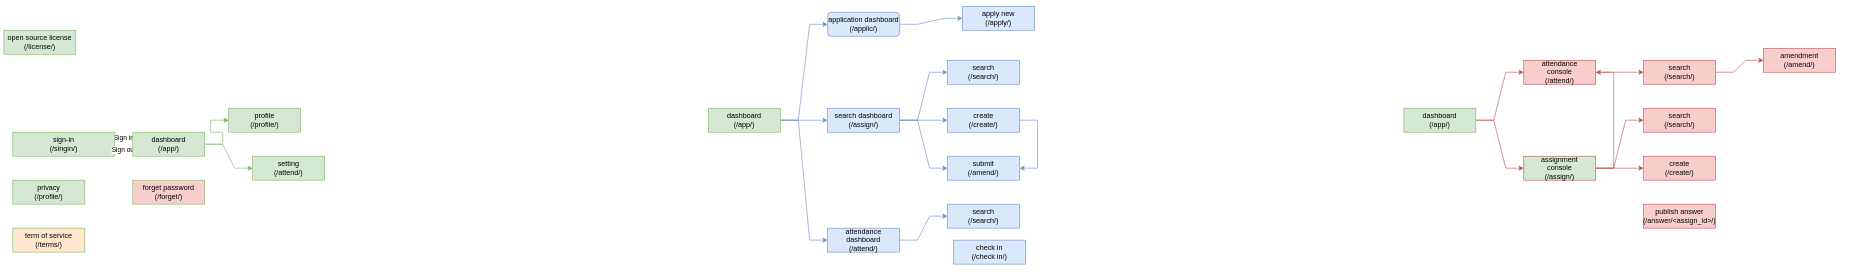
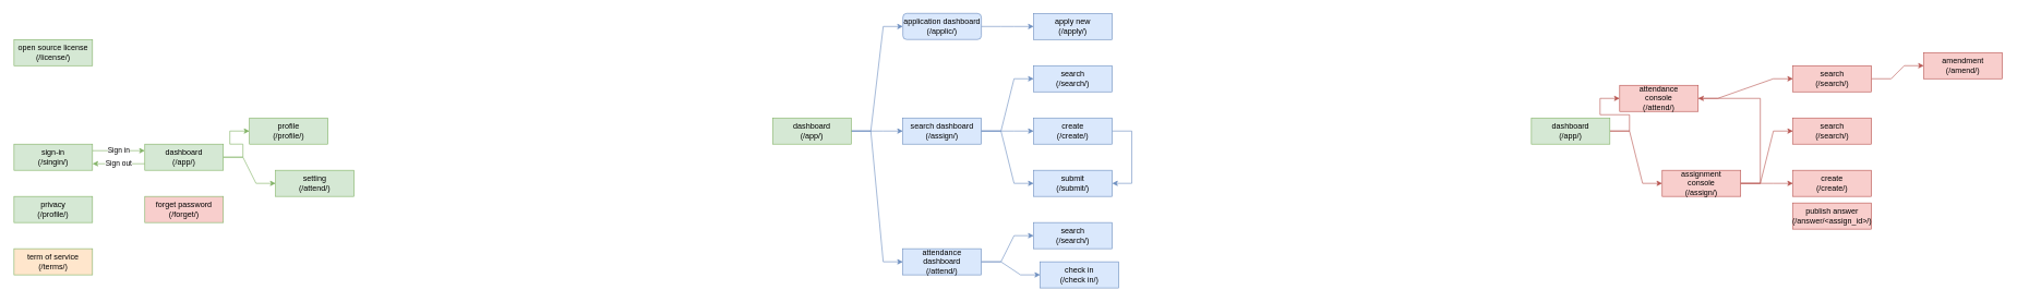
  <mxCell id="0" />
  <mxCell id="1" parent="0" />
  <mxCell id="2" value="Sign in" style="edgeStyle=orthogonalEdgeStyle;rounded=0;orthogonalLoop=1;jettySize=auto;html=1;entryX=0;entryY=0.25;entryDx=0;entryDy=0;exitX=1;exitY=0.25;exitDx=0;exitDy=0;fillColor=#d5e8d4;strokeColor=#82b366;" parent="1" source="3" target="10" edge="1"><mxGeometry relative="1" as="geometry" /></mxCell>
- <mxCell id="3" value="sign-in&lt;br&gt;(/singin/)" style="rounded=0;whiteSpace=wrap;html=1;fillColor=#d5e8d4;strokeColor=#82b366;" parent="1" vertex="1"><mxGeometry x="20" y="220" width="170" height="40" as="geometry" /></mxCell>
+ <mxCell id="3" value="sign-in&lt;br&gt;(/singin/)" style="rounded=0;whiteSpace=wrap;html=1;fillColor=#d5e8d4;strokeColor=#82b366;" parent="1" vertex="1"><mxGeometry x="20" y="220" width="120" height="40" as="geometry" /></mxCell>
  <mxCell id="4" value="forget password&lt;br&gt;(/forget/)" style="rounded=0;whiteSpace=wrap;html=1;fillColor=#f8cecc;strokeColor=#82b366;" vertex="1" parent="1"><mxGeometry x="220" y="300" width="120" height="40" as="geometry" /></mxCell>
  <mxCell id="5" value="Sign out" style="rounded=0;orthogonalLoop=1;jettySize=auto;html=1;entryX=1;entryY=0.75;entryDx=0;entryDy=0;exitX=0;exitY=0.75;exitDx=0;exitDy=0;fillColor=#d5e8d4;strokeColor=#82b366;" parent="1" source="10" target="3" edge="1"><mxGeometry relative="1" as="geometry"><mxPoint x="220" y="320" as="targetPoint" /></mxGeometry></mxCell>
  <mxCell id="6" value="" style="edgeStyle=entityRelationEdgeStyle;rounded=0;orthogonalLoop=1;jettySize=auto;html=1;fillColor=#dae8fc;strokeColor=#6c8ebf;" parent="1" source="47" target="28" edge="1"><mxGeometry relative="1" as="geometry" /></mxCell>
  <mxCell id="7" value="" style="edgeStyle=entityRelationEdgeStyle;rounded=0;orthogonalLoop=1;jettySize=auto;html=1;fillColor=#dae8fc;strokeColor=#6c8ebf;" parent="1" source="47" target="25" edge="1"><mxGeometry relative="1" as="geometry" /></mxCell>
  <mxCell id="8" value="" style="edgeStyle=entityRelationEdgeStyle;rounded=0;orthogonalLoop=1;jettySize=auto;html=1;fillColor=#d5e8d4;strokeColor=#82b366;" parent="1" source="10" target="22" edge="1"><mxGeometry relative="1" as="geometry" /></mxCell>
  <mxCell id="9" value="" style="edgeStyle=entityRelationEdgeStyle;rounded=0;orthogonalLoop=1;jettySize=auto;html=1;fillColor=#f8cecc;strokeColor=#b85450;" parent="1" source="48" target="13" edge="1"><mxGeometry relative="1" as="geometry" /></mxCell>
  <mxCell id="10" value="dashboard&lt;br&gt;(/app/)" style="rounded=0;whiteSpace=wrap;html=1;fillColor=#d5e8d4;strokeColor=#82b366;" parent="1" vertex="1"><mxGeometry x="220" y="220" width="120" height="40" as="geometry" /></mxCell>
  <mxCell id="11" value="" style="edgeStyle=entityRelationEdgeStyle;rounded=0;orthogonalLoop=1;jettySize=auto;html=1;fillColor=#f8cecc;strokeColor=#b85450;" parent="1" source="13" target="40" edge="1"><mxGeometry relative="1" as="geometry" /></mxCell>
  <mxCell id="12" value="" style="edgeStyle=entityRelationEdgeStyle;rounded=0;orthogonalLoop=1;jettySize=auto;html=1;fillColor=#f8cecc;strokeColor=#b85450;" parent="1" source="48" target="15" edge="1"><mxGeometry relative="1" as="geometry" /></mxCell>
- <mxCell id="13" value="attendance&lt;br&gt;console&lt;br&gt;(/attend/)" style="rounded=0;whiteSpace=wrap;html=1;fillColor=#f8cecc;strokeColor=#b85450;" parent="1" vertex="1"><mxGeometry x="2540" y="100" width="120" height="40" as="geometry" /></mxCell>
+ <mxCell id="13" value="attendance&lt;br&gt;console&lt;br&gt;(/attend/)" style="rounded=0;whiteSpace=wrap;html=1;fillColor=#f8cecc;strokeColor=#b85450;" parent="1" vertex="1"><mxGeometry x="2475" y="130" width="120" height="40" as="geometry" /></mxCell>
  <mxCell id="14" value="" style="edgeStyle=entityRelationEdgeStyle;rounded=0;orthogonalLoop=1;jettySize=auto;html=1;fillColor=#f8cecc;strokeColor=#b85450;" parent="1" source="15" target="18" edge="1"><mxGeometry relative="1" as="geometry" /></mxCell>
- <mxCell id="15" value="assignment&lt;br&gt;console&lt;br&gt;(/assign/)" style="rounded=0;whiteSpace=wrap;html=1;fillColor=#d5e8d4;strokeColor=#b85450;" parent="1" vertex="1"><mxGeometry x="2540" y="260" width="120" height="40" as="geometry" /></mxCell>
+ <mxCell id="15" value="assignment&lt;br&gt;console&lt;br&gt;(/assign/)" style="rounded=0;whiteSpace=wrap;html=1;fillColor=#f8cecc;strokeColor=#b85450;" parent="1" vertex="1"><mxGeometry x="2540" y="260" width="120" height="40" as="geometry" /></mxCell>
  <mxCell id="16" value="" style="edgeStyle=entityRelationEdgeStyle;rounded=0;orthogonalLoop=1;jettySize=auto;html=1;fillColor=#f8cecc;strokeColor=#b85450;" parent="1" source="15" target="20" edge="1"><mxGeometry relative="1" as="geometry" /></mxCell>
  <mxCell id="17" value="" style="edgeStyle=entityRelationEdgeStyle;rounded=0;orthogonalLoop=1;jettySize=auto;html=1;fillColor=#f8cecc;strokeColor=#b85450;" edge="1" parent="1" source="15" target="13"><mxGeometry relative="1" as="geometry" /></mxCell>
  <mxCell id="18" value="create&lt;br&gt;(/create/)" style="rounded=0;whiteSpace=wrap;html=1;fillColor=#f8cecc;strokeColor=#b85450;" parent="1" vertex="1"><mxGeometry x="2740" y="260" width="120" height="40" as="geometry" /></mxCell>
- <mxCell id="19" value="publish answer&lt;br&gt;(/answer/&amp;lt;assign_id&amp;gt;/)" style="rounded=0;whiteSpace=wrap;html=1;fillColor=#f8cecc;strokeColor=#b85450;" vertex="1" parent="1"><mxGeometry x="2740" y="340" width="120" height="40" as="geometry" /></mxCell>
+ <mxCell id="19" value="publish answer&lt;br&gt;(/answer/&amp;lt;assign_id&amp;gt;/)" style="rounded=0;whiteSpace=wrap;html=1;fillColor=#f8cecc;strokeColor=#b85450;" vertex="1" parent="1"><mxGeometry x="2740" y="310" width="120" height="40" as="geometry" /></mxCell>
  <mxCell id="20" value="search&lt;br&gt;(/search/)" style="rounded=0;whiteSpace=wrap;html=1;fillColor=#f8cecc;strokeColor=#b85450;" parent="1" vertex="1"><mxGeometry x="2740" y="180" width="120" height="40" as="geometry" /></mxCell>
  <mxCell id="21" value="" style="edgeStyle=entityRelationEdgeStyle;rounded=0;orthogonalLoop=1;jettySize=auto;html=1;fillColor=#d5e8d4;strokeColor=#82b366;" parent="1" source="10" target="23" edge="1"><mxGeometry relative="1" as="geometry" /></mxCell>
  <mxCell id="22" value="profile&lt;br&gt;(/profile/)" style="rounded=0;whiteSpace=wrap;html=1;fillColor=#d5e8d4;strokeColor=#82b366;" parent="1" vertex="1"><mxGeometry x="380" y="180" width="120" height="40" as="geometry" /></mxCell>
  <mxCell id="23" value="setting&lt;br&gt;(/attend/)" style="rounded=0;whiteSpace=wrap;html=1;fillColor=#d5e8d4;strokeColor=#82b366;" parent="1" vertex="1"><mxGeometry x="420" y="260" width="120" height="40" as="geometry" /></mxCell>
  <mxCell id="24" value="" style="edgeStyle=entityRelationEdgeStyle;rounded=0;orthogonalLoop=1;jettySize=auto;html=1;fillColor=#dae8fc;strokeColor=#6c8ebf;" parent="1" source="25" target="42" edge="1"><mxGeometry relative="1" as="geometry"><mxPoint x="1579" y="360" as="targetPoint" /></mxGeometry></mxCell>
  <mxCell id="25" value="attendance dashboard&lt;br&gt;(/attend/)" style="rounded=0;whiteSpace=wrap;html=1;fillColor=#dae8fc;strokeColor=#6c8ebf;" parent="1" vertex="1"><mxGeometry x="1379" y="380" width="120" height="40" as="geometry" /></mxCell>
  <mxCell id="26" value="" style="edgeStyle=entityRelationEdgeStyle;rounded=0;orthogonalLoop=1;jettySize=auto;html=1;fillColor=#dae8fc;strokeColor=#6c8ebf;" parent="1" source="28" target="35" edge="1"><mxGeometry relative="1" as="geometry" /></mxCell>
  <mxCell id="27" value="" style="edgeStyle=entityRelationEdgeStyle;rounded=0;orthogonalLoop=1;jettySize=auto;html=1;fillColor=#dae8fc;strokeColor=#6c8ebf;" edge="1" parent="1" source="47" target="30"><mxGeometry relative="1" as="geometry" /></mxCell>
  <mxCell id="28" value="search dashboard&lt;br&gt;(/assign/)" style="rounded=0;whiteSpace=wrap;html=1;fillColor=#dae8fc;strokeColor=#6c8ebf;" parent="1" vertex="1"><mxGeometry x="1379" y="180" width="120" height="40" as="geometry" /></mxCell>
  <mxCell id="29" value="" style="edgeStyle=entityRelationEdgeStyle;rounded=0;orthogonalLoop=1;jettySize=auto;html=1;fillColor=#dae8fc;strokeColor=#6c8ebf;" edge="1" parent="1" source="30" target="31"><mxGeometry relative="1" as="geometry" /></mxCell>
  <mxCell id="30" value="application dashboard&lt;br&gt;(/applic/)" style="whiteSpace=wrap;html=1;fillColor=#dae8fc;strokeColor=#6c8ebf;rounded=1;" vertex="1" parent="1"><mxGeometry x="1379" y="20" width="120" height="40" as="geometry" /></mxCell>
- <mxCell id="31" value="apply new&lt;br&gt;(/apply/)" style="rounded=0;whiteSpace=wrap;html=1;fillColor=#dae8fc;strokeColor=#6c8ebf;" vertex="1" parent="1"><mxGeometry x="1604" y="10" width="120" height="40" as="geometry" /></mxCell>
+ <mxCell id="31" value="apply new&lt;br&gt;(/apply/)" style="rounded=0;whiteSpace=wrap;html=1;fillColor=#dae8fc;strokeColor=#6c8ebf;" vertex="1" parent="1"><mxGeometry x="1579" y="20" width="120" height="40" as="geometry" /></mxCell>
  <mxCell id="32" value="" style="edgeStyle=entityRelationEdgeStyle;rounded=0;orthogonalLoop=1;jettySize=auto;html=1;fillColor=#dae8fc;strokeColor=#6c8ebf;" parent="1" source="28" target="36" edge="1"><mxGeometry relative="1" as="geometry" /></mxCell>
  <mxCell id="33" style="edgeStyle=entityRelationEdgeStyle;rounded=0;orthogonalLoop=1;jettySize=auto;html=1;exitX=1;exitY=0.5;exitDx=0;exitDy=0;fillColor=#dae8fc;strokeColor=#6c8ebf;" parent="1" source="35" target="36" edge="1"><mxGeometry relative="1" as="geometry" /></mxCell>
  <mxCell id="34" value="" style="edgeStyle=entityRelationEdgeStyle;rounded=0;orthogonalLoop=1;jettySize=auto;html=1;fillColor=#dae8fc;strokeColor=#6c8ebf;" parent="1" source="28" target="43" edge="1"><mxGeometry relative="1" as="geometry" /></mxCell>
  <mxCell id="35" value="create&lt;br&gt;(/create/)" style="rounded=0;whiteSpace=wrap;html=1;fillColor=#dae8fc;strokeColor=#6c8ebf;" parent="1" vertex="1"><mxGeometry x="1579" y="180" width="120" height="40" as="geometry" /></mxCell>
- <mxCell id="36" value="submit&lt;br&gt;(/amend/)" style="rounded=0;whiteSpace=wrap;html=1;fillColor=#dae8fc;strokeColor=#6c8ebf;" parent="1" vertex="1"><mxGeometry x="1579" y="260" width="120" height="40" as="geometry" /></mxCell>
+ <mxCell id="36" value="submit&lt;br&gt;(/submit/)" style="rounded=0;whiteSpace=wrap;html=1;fillColor=#dae8fc;strokeColor=#6c8ebf;" parent="1" vertex="1"><mxGeometry x="1579" y="260" width="120" height="40" as="geometry" /></mxCell>
+ <mxCell id="37" value="" style="edgeStyle=entityRelationEdgeStyle;rounded=0;orthogonalLoop=1;jettySize=auto;html=1;fillColor=#dae8fc;strokeColor=#6c8ebf;" parent="1" source="25" target="38" edge="1"><mxGeometry relative="1" as="geometry" /></mxCell>
  <mxCell id="38" value="check in&lt;br&gt;(/check in/)" style="rounded=0;whiteSpace=wrap;html=1;fillColor=#dae8fc;strokeColor=#6c8ebf;" parent="1" vertex="1"><mxGeometry x="1589" y="400" width="120" height="40" as="geometry" /></mxCell>
  <mxCell id="39" value="" style="edgeStyle=entityRelationEdgeStyle;rounded=0;orthogonalLoop=1;jettySize=auto;html=1;fillColor=#f8cecc;strokeColor=#b85450;" edge="1" parent="1" source="40" target="41"><mxGeometry relative="1" as="geometry" /></mxCell>
  <mxCell id="40" value="search&lt;br&gt;(/search/)" style="rounded=0;whiteSpace=wrap;html=1;fillColor=#f8cecc;strokeColor=#b85450;" parent="1" vertex="1"><mxGeometry x="2740" y="100" width="120" height="40" as="geometry" /></mxCell>
  <mxCell id="41" value="amendment&lt;br&gt;(/amend/)" style="rounded=0;whiteSpace=wrap;html=1;fillColor=#f8cecc;strokeColor=#b85450;" vertex="1" parent="1"><mxGeometry x="2940" y="80" width="120" height="40" as="geometry" /></mxCell>
  <mxCell id="42" value="search&lt;br&gt;(/search/)" style="rounded=0;whiteSpace=wrap;html=1;fillColor=#dae8fc;strokeColor=#6c8ebf;" parent="1" vertex="1"><mxGeometry x="1579" y="340" width="120" height="40" as="geometry" /></mxCell>
  <mxCell id="43" value="search&lt;br&gt;(/search/)" style="rounded=0;whiteSpace=wrap;html=1;fillColor=#dae8fc;strokeColor=#6c8ebf;" parent="1" vertex="1"><mxGeometry x="1579" y="100" width="120" height="40" as="geometry" /></mxCell>
- <mxCell id="44" value="open source license&lt;br&gt;(/license/)" style="rounded=0;whiteSpace=wrap;html=1;fillColor=#d5e8d4;strokeColor=#82b366;" parent="1" vertex="1"><mxGeometry x="5" y="50" width="120" height="40" as="geometry" /></mxCell>
+ <mxCell id="44" value="open source license&lt;br&gt;(/license/)" style="rounded=0;whiteSpace=wrap;html=1;fillColor=#d5e8d4;strokeColor=#82b366;" parent="1" vertex="1"><mxGeometry x="20" y="60" width="120" height="40" as="geometry" /></mxCell>
  <mxCell id="45" value="term of service&lt;br&gt;(/terms/)" style="rounded=0;whiteSpace=wrap;html=1;fillColor=#ffe6cc;strokeColor=#82b366;" parent="1" vertex="1"><mxGeometry x="20" y="380" width="120" height="40" as="geometry" /></mxCell>
  <mxCell id="46" value="privacy&lt;br&gt;(/profile/)" style="rounded=0;whiteSpace=wrap;html=1;fillColor=#d5e8d4;strokeColor=#82b366;" parent="1" vertex="1"><mxGeometry x="20" y="300" width="120" height="40" as="geometry" /></mxCell>
  <mxCell id="47" value="dashboard&lt;br&gt;(/app/)" style="rounded=0;whiteSpace=wrap;html=1;fillColor=#d5e8d4;strokeColor=#82b366;" vertex="1" parent="1"><mxGeometry x="1180" y="180" width="120" height="40" as="geometry" /></mxCell>
  <mxCell id="48" value="dashboard&lt;br&gt;(/app/)" style="rounded=0;whiteSpace=wrap;html=1;fillColor=#d5e8d4;strokeColor=#82b366;" vertex="1" parent="1"><mxGeometry x="2340" y="180" width="120" height="40" as="geometry" /></mxCell>
